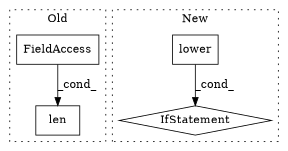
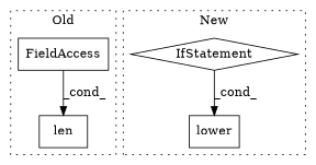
  digraph {
    node [a=32 shape=box]
    n1 [l="4,1" label=len s="3295,3315"]
    n2 [a=22 l=16 label=FieldAccess s=3299]
    n3 [l=7 label=lower s=8957]
    n4 [a=25 l="4,2" label=IfStatement s="8998,9042" shape=diamond]
    subgraph cluster_1 {
      label=Old
      style=dotted
      n1
      n2
    }
    subgraph cluster_2 {
      label=New
      style=dotted
      n3
      n4
    }
    n2 -> n1 [label=_cond_]
-   n3 -> n4 [label=_cond_]
+   n4 -> n3 [label=_cond_]
  }
